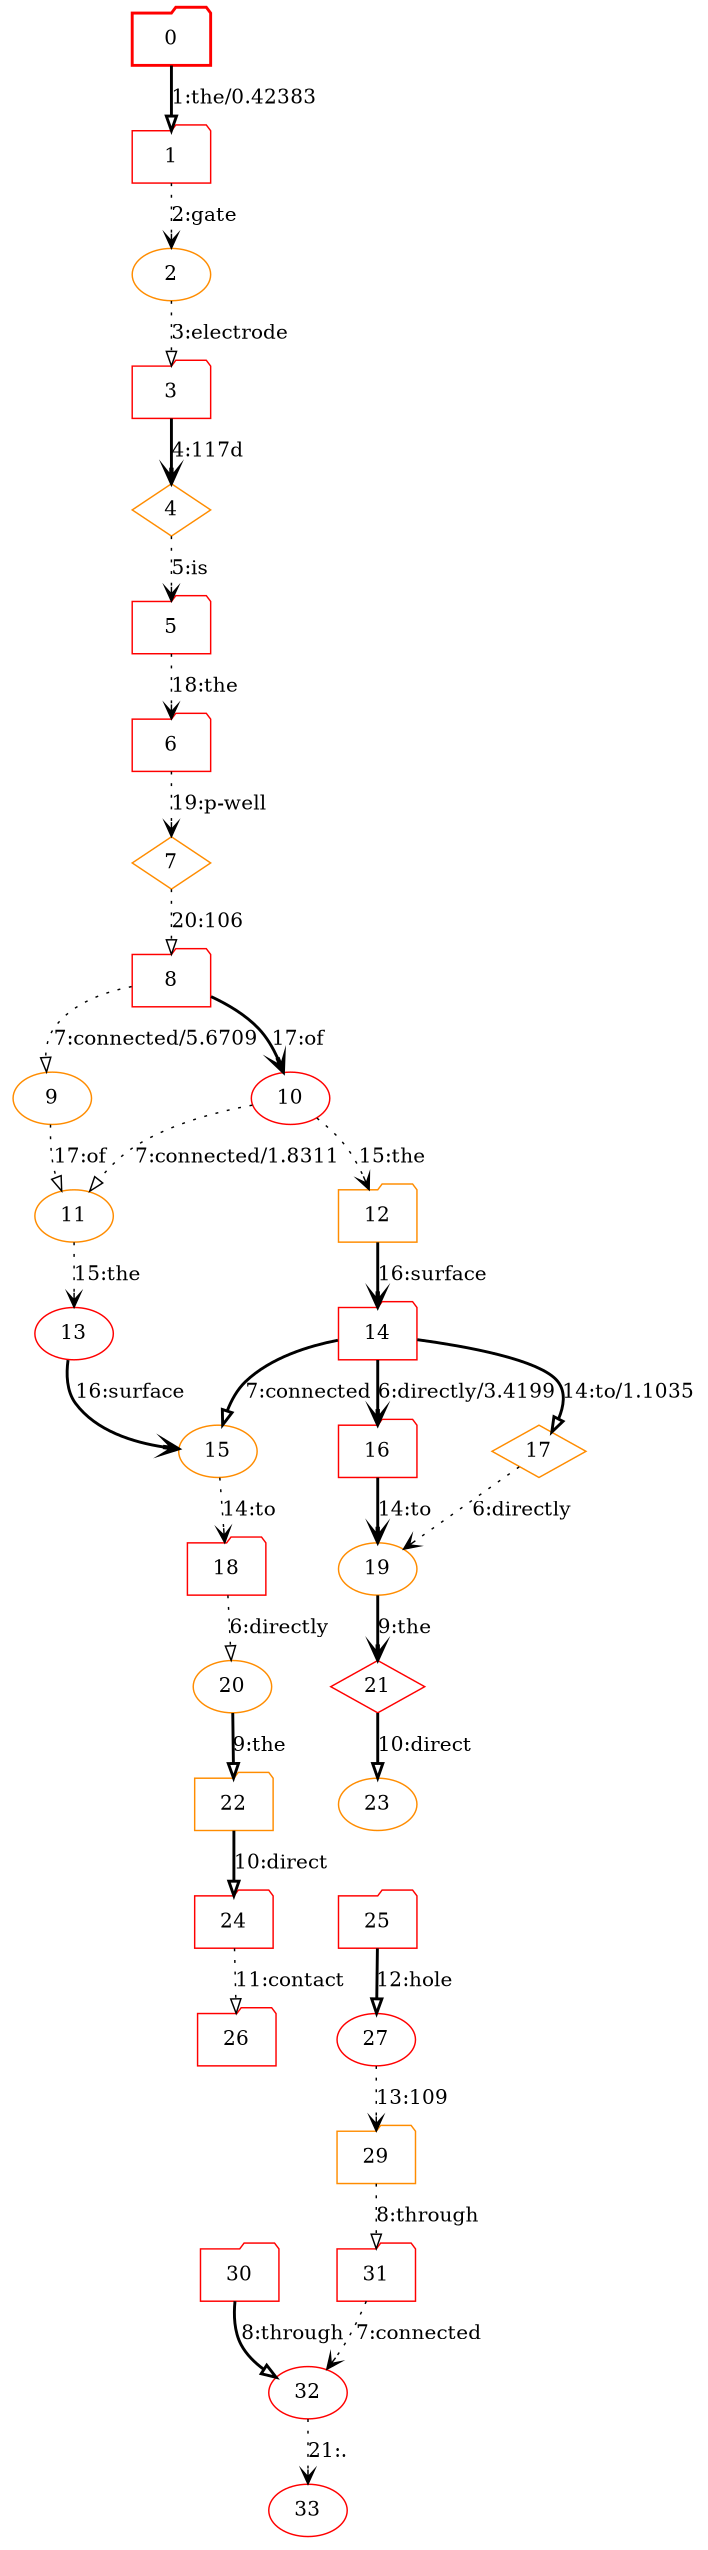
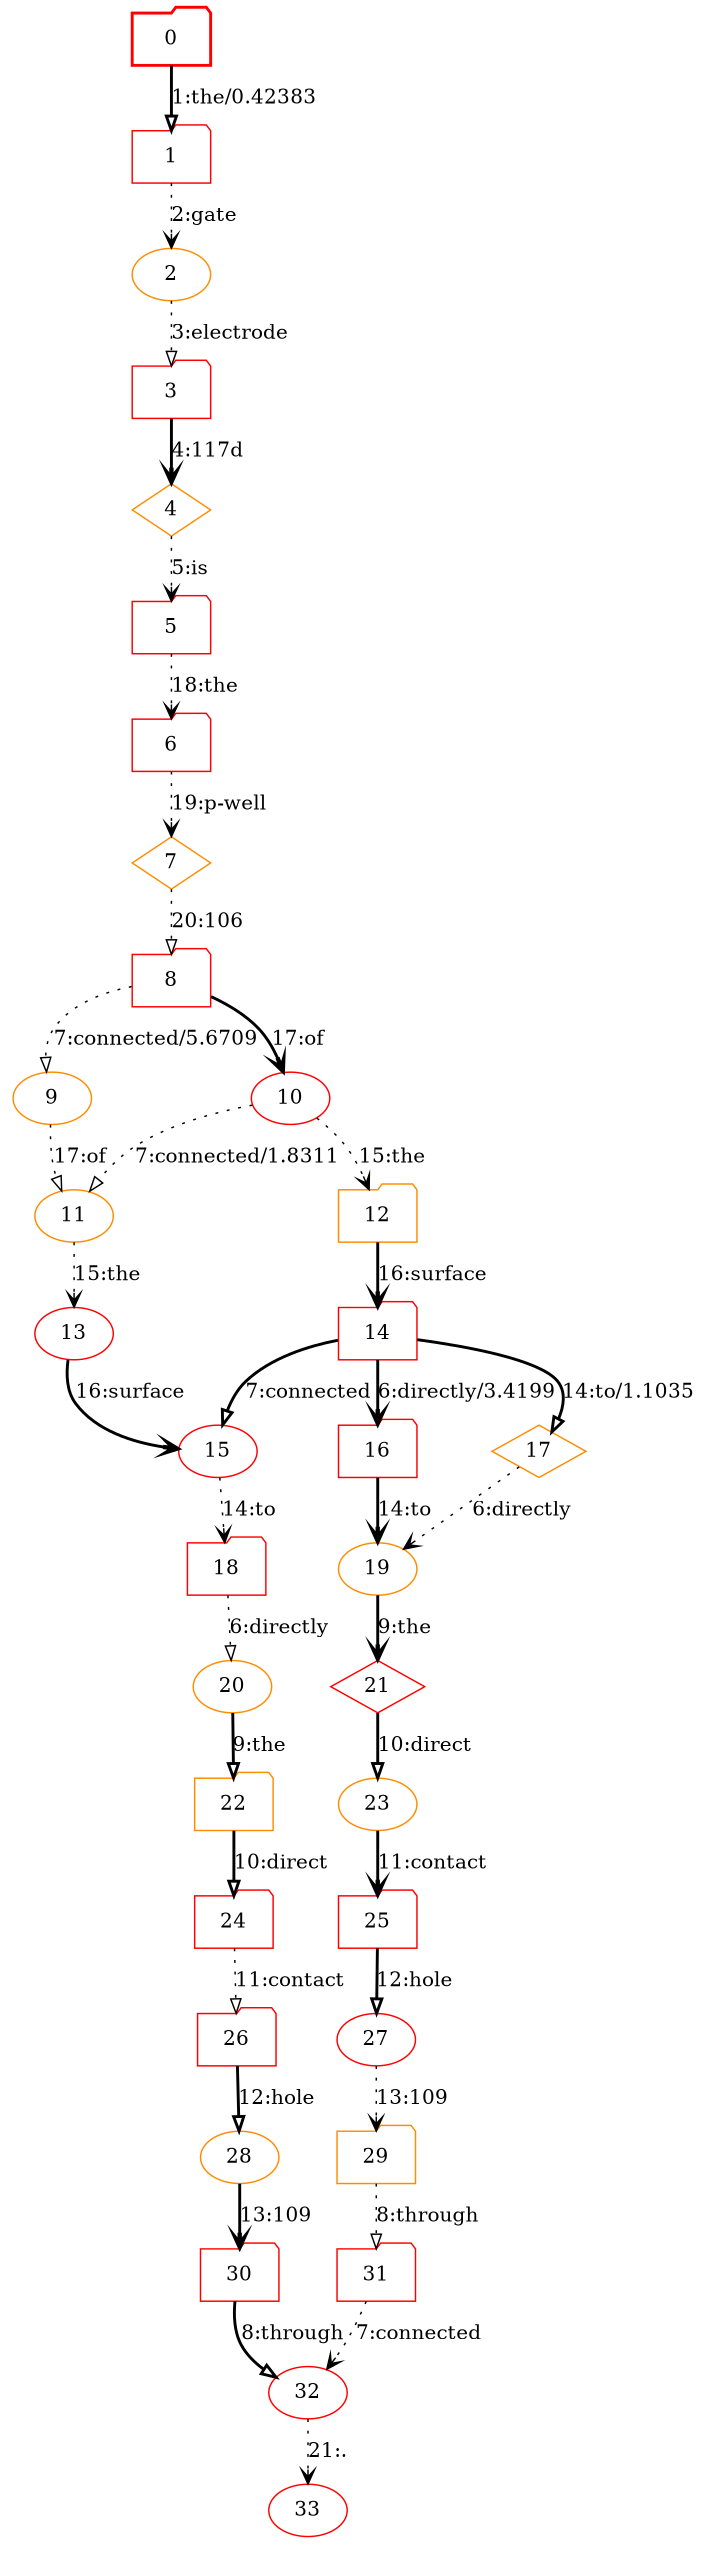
  digraph {
    nodesep=0.25
    rankdir=TB
    ranksep=0.4
    node [color=red fontsize=14 shape=folder style=solid]
    edge [arrowhead=vee fontsize=14 style=dotted]
    n1 [label=0 style=bold]
    n2 [label=1]
    n3 [color=darkorange label=2 shape=ellipse]
    n4 [label=3]
    n5 [color=darkorange label=4 shape=diamond]
    n6 [label=5]
    n7 [label=6]
    n8 [color=darkorange label=7 shape=diamond]
    n9 [label=8]
    n10 [color=darkorange label=9 shape=ellipse]
    n11 [label=10 shape=ellipse]
    n12 [color=darkorange label=11 shape=ellipse]
    n13 [color=darkorange label=12]
    n14 [label=13 shape=ellipse]
    n15 [label=14]
-   n16 [color=darkorange label=15 shape=ellipse]
+   n16 [label=15 shape=ellipse]
    n17 [label=16]
    n18 [color=darkorange label=17 shape=diamond]
    n19 [label=18]
    n20 [color=darkorange label=19 shape=ellipse]
    n21 [color=darkorange label=20 shape=ellipse]
    n22 [label=21 shape=diamond]
    n23 [color=darkorange label=22]
    n24 [color=darkorange label=23 shape=ellipse]
    n25 [label=24]
    n26 [label=25]
    n27 [label=26]
    n28 [label=27 shape=ellipse]
+   n29 [color=darkorange label=28 shape=ellipse]
    n30 [color=darkorange label=29]
    n31 [label=30]
    n32 [label=31]
    n33 [label=32 shape=ellipse]
    n34 [label=33 shape=ellipse]
    n1 -> n2 [arrowhead=onormal label="1:the/0.42383" style=bold]
    n2 -> n3 [label="2:gate"]
    n3 -> n4 [arrowhead=onormal label="3:electrode"]
    n4 -> n5 [label="4:117d" style=bold]
    n5 -> n6 [label="5:is"]
    n6 -> n7 [label="18:the"]
    n7 -> n8 [label="19:p-well"]
    n8 -> n9 [arrowhead=onormal label="20:106"]
    n9 -> n10 [arrowhead=onormal label="7:connected/5.6709"]
    n9 -> n11 [label="17:of" style=bold]
    n10 -> n12 [arrowhead=onormal label="17:of"]
    n11 -> n12 [arrowhead=onormal label="7:connected/1.8311"]
    n11 -> n13 [label="15:the"]
    n12 -> n14 [label="15:the"]
    n13 -> n15 [label="16:surface" style=bold]
    n14 -> n16 [label="16:surface" style=bold]
    n15 -> n16 [arrowhead=onormal label="7:connected" style=bold]
    n15 -> n17 [label="6:directly/3.4199" style=bold]
    n15 -> n18 [arrowhead=onormal label="14:to/1.1035" style=bold]
    n16 -> n19 [label="14:to"]
    n17 -> n20 [label="14:to" style=bold]
    n18 -> n20 [label="6:directly"]
    n19 -> n21 [arrowhead=onormal label="6:directly"]
    n20 -> n22 [label="9:the" style=bold]
    n21 -> n23 [arrowhead=onormal label="9:the" style=bold]
    n22 -> n24 [arrowhead=onormal label="10:direct" style=bold]
    n23 -> n25 [arrowhead=onormal label="10:direct" style=bold]
+   n24 -> n26 [label="11:contact" style=bold]
    n25 -> n27 [arrowhead=onormal label="11:contact"]
    n26 -> n28 [arrowhead=onormal label="12:hole" style=bold]
+   n27 -> n29 [arrowhead=onormal label="12:hole" style=bold]
    n28 -> n30 [label="13:109"]
+   n29 -> n31 [label="13:109" style=bold]
    n30 -> n32 [arrowhead=onormal label="8:through"]
    n31 -> n33 [arrowhead=onormal label="8:through" style=bold]
    n32 -> n33 [label="7:connected"]
    n33 -> n34 [label="21:."]
  }
